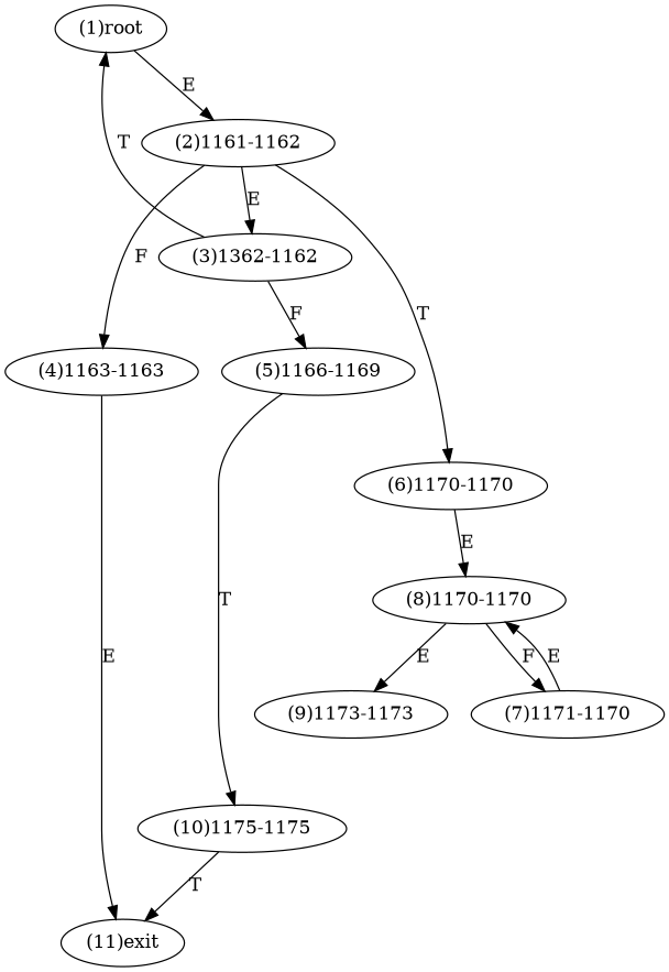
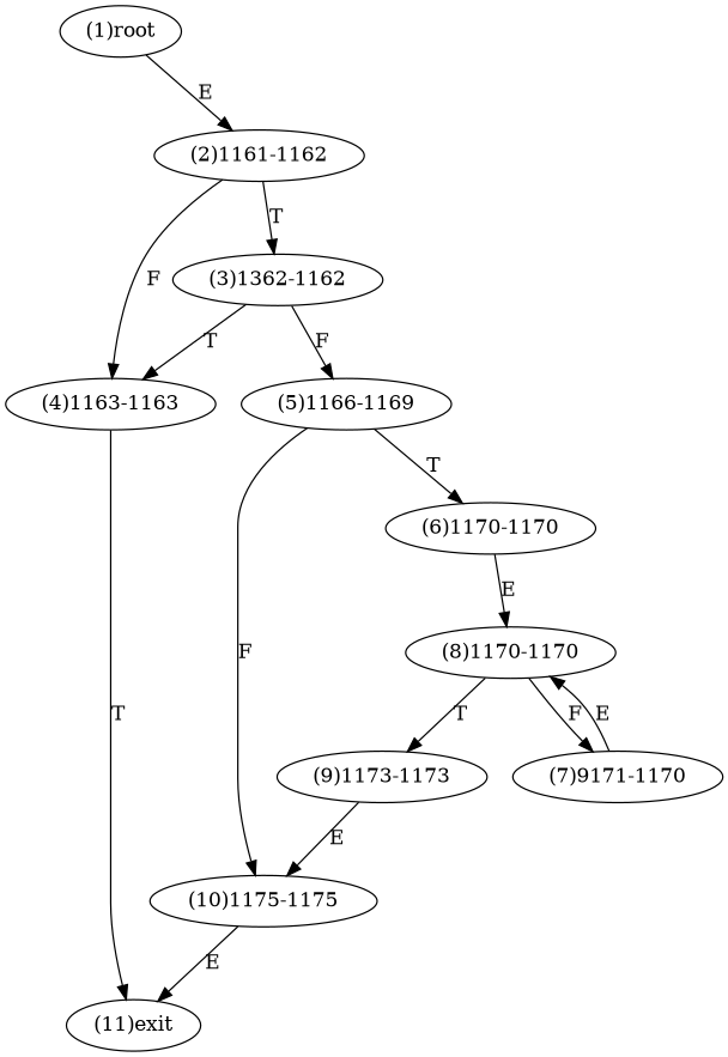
  digraph {
    n1 [label="(1)root"]
    n2 [label="(2)1161-1162"]
    n3 [label="(3)1362-1162"]
    n4 [label="(4)1163-1163"]
    n5 [label="(5)1166-1169"]
    n6 [label="(11)exit"]
    n7 [label="(6)1170-1170"]
    n8 [label="(10)1175-1175"]
    n9 [label="(8)1170-1170"]
-   n10 [label="(7)1171-1170"]
+   n10 [label="(7)9171-1170"]
    n11 [label="(9)1173-1173"]
    n1 -> n2 [label=E]
-   n2 -> n3 [label=E]
+   n2 -> n3 [label=T]
    n2 -> n4 [label=F]
-   n3 -> n1 [label=T]
+   n3 -> n4 [label=T]
    n3 -> n5 [label=F]
-   n4 -> n6 [label=E]
-   n2 -> n7 [label=T]
-   n5 -> n8 [label=T]
+   n4 -> n6 [label=T]
+   n5 -> n7 [label=T]
+   n5 -> n8 [label=F]
    n7 -> n9 [label=E]
-   n8 -> n6 [label=T]
+   n8 -> n6 [label=E]
    n9 -> n10 [label=F]
-   n9 -> n11 [label=E]
+   n9 -> n11 [label=T]
    n10 -> n9 [label=E]
+   n11 -> n8 [label=E]
  }
